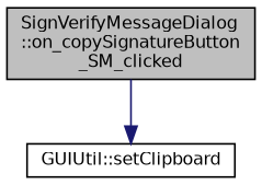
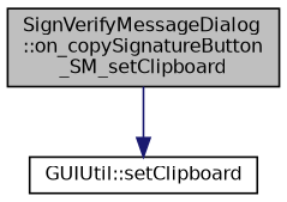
  digraph {
    rankdir=TB
    fontname="DejaVu Sans"
    node [color=black fontname="DejaVu Sans" fontsize=10 shape=record style=filled]
-   n1 [fillcolor=grey75 fontcolor=black height=0.2 label="SignVerifyMessageDialog\l::on_copySignatureButton\l_SM_clicked" width=0.4]
+   n1 [fillcolor=grey75 fontcolor=black height=0.2 label="SignVerifyMessageDialog\l::on_copySignatureButton\l_SM_setClipboard" width=0.4]
    n2 [fillcolor=white height=0.2 label="GUIUtil::setClipboard" width=0.4]
    n1 -> n2 [color=midnightblue fontname="DejaVu Sans" fontsize=10 labelfontname=Helvetica labelfontsize=10 style=solid]
  }
